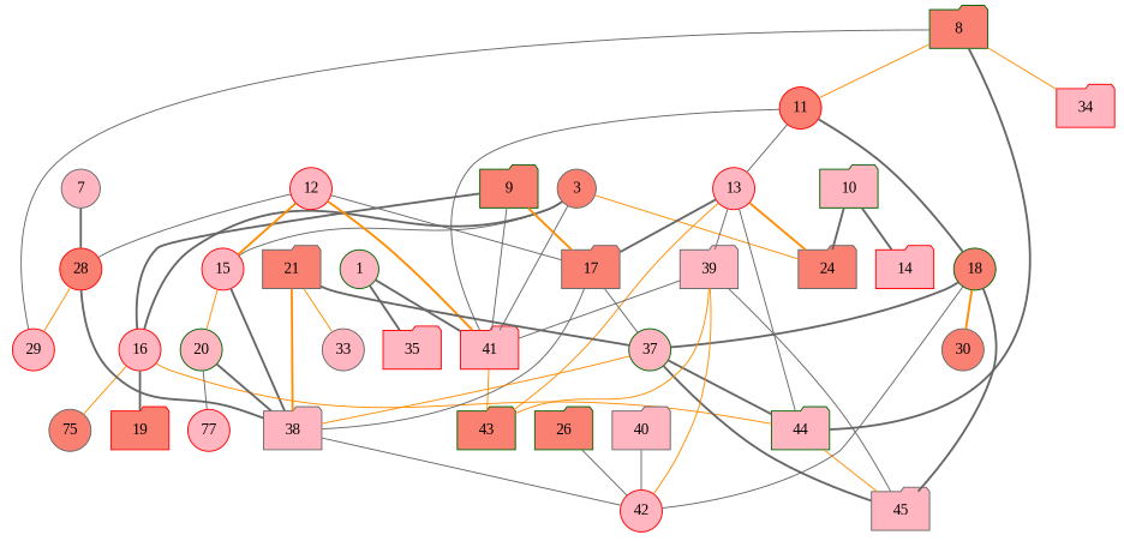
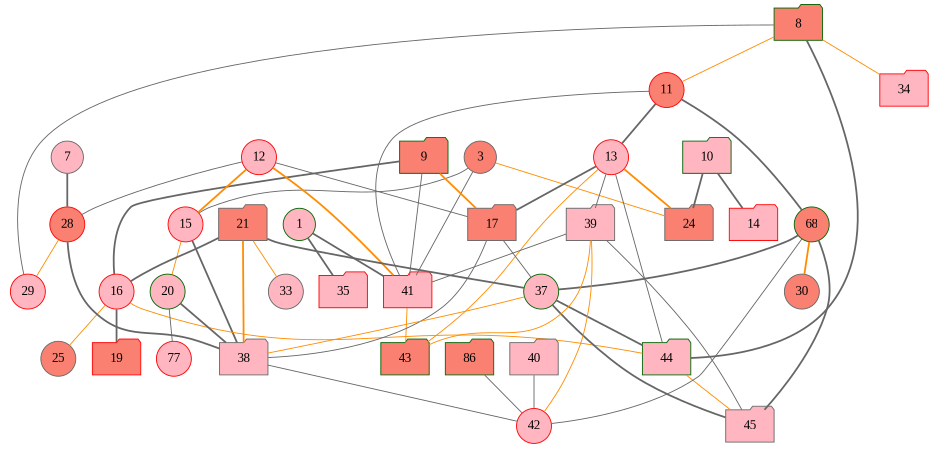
  graph {
    fontname="Liberation Serif"
    node [color=red fillcolor=lightpink fontname="Liberation Serif" shape=circle style=filled]
    edge [color=gray40 fontname="Liberation Serif" style=solid weight=1.0]
    1 [color=darkgreen]
    35 [shape=folder]
    41 [shape=folder]
    43 [color=darkgreen fillcolor=salmon shape=folder]
    3 [color=gray40 fillcolor=salmon]
    15
    16
    24 [color=gray40 fillcolor=salmon shape=folder]
    20 [color=darkgreen]
    38 [color=gray40 shape=folder]
    44 [color=darkgreen shape=folder]
    19 [fillcolor=salmon shape=folder]
-   25 [color=gray40 fillcolor=salmon label=75]
+   25 [color=gray40 fillcolor=salmon]
    10 [color=darkgreen shape=folder]
    14 [shape=folder]
    11 [fillcolor=salmon]
    13
-   18 [color=darkgreen fillcolor=salmon]
+   18 [color=darkgreen fillcolor=salmon label=68]
    29
    7 [color=gray40]
    28 [fillcolor=salmon]
    8 [color=darkgreen fillcolor=salmon shape=folder]
    34 [shape=folder]
    45 [color=gray40 shape=folder]
    9 [color=darkgreen fillcolor=salmon shape=folder]
    17 [color=gray40 fillcolor=salmon shape=folder]
    37 [color=darkgreen]
    39 [color=gray40 shape=folder]
    30 [color=gray40 fillcolor=salmon]
    42
    12
    n32 [label=77]
    21 [color=gray40 fillcolor=salmon shape=folder]
    33 [color=gray40]
-   26 [color=darkgreen fillcolor=salmon shape=folder]
+   26 [color=darkgreen fillcolor=salmon shape=folder label=86]
    40 [color=gray40 shape=folder]
    1 -- 35 [style=bold]
    1 -- 41 [style=bold]
    41 -- 43 [color=darkorange]
    3 -- 41
    3 -- 15
-   3 -- 16 [style=bold]
+   21 -- 16 [style=bold]
    3 -- 24 [color=darkorange]
    15 -- 20 [color=darkorange]
    15 -- 38 [style=bold]
    16 -- 44 [color=darkorange]
    16 -- 19 [style=bold]
    16 -- 25 [color=darkorange]
    20 -- 38 [style=bold]
    20 -- n32
    38 -- 42
    44 -- 45 [color=darkorange]
    10 -- 24 [style=bold]
    10 -- 14 [style=bold]
    11 -- 41
-   11 -- 13
+   11 -- 13 [style=bold]
    11 -- 18 [style=bold]
    13 -- 43 [color=darkorange]
    13 -- 24 [color=darkorange style=bold]
    13 -- 44
    13 -- 17 [style=bold]
    13 -- 39
    18 -- 45 [style=bold weight=2.0]
    18 -- 37 [style=bold]
    18 -- 30 [color=darkorange style=bold]
    18 -- 42
    7 -- 28 [style=bold]
    28 -- 38 [style=bold]
    28 -- 29 [color=darkorange]
    8 -- 44 [style=bold]
    8 -- 11 [color=darkorange]
    8 -- 29
    8 -- 34 [color=darkorange]
    9 -- 41
    9 -- 16 [style=bold]
    9 -- 17 [color=darkorange style=bold]
    17 -- 38
    17 -- 37
    37 -- 38 [color=darkorange]
    37 -- 44 [style=bold]
    37 -- 45 [style=bold]
    39 -- 41
    39 -- 43 [color=darkorange]
    39 -- 45
    39 -- 42 [color=darkorange]
    12 -- 41 [color=darkorange style=bold]
    12 -- 15 [color=darkorange style=bold]
    12 -- 28
    12 -- 17
    21 -- 38 [color=darkorange style=bold]
    21 -- 37 [style=bold]
    21 -- 33 [color=darkorange]
    26 -- 42
    40 -- 42
  }
